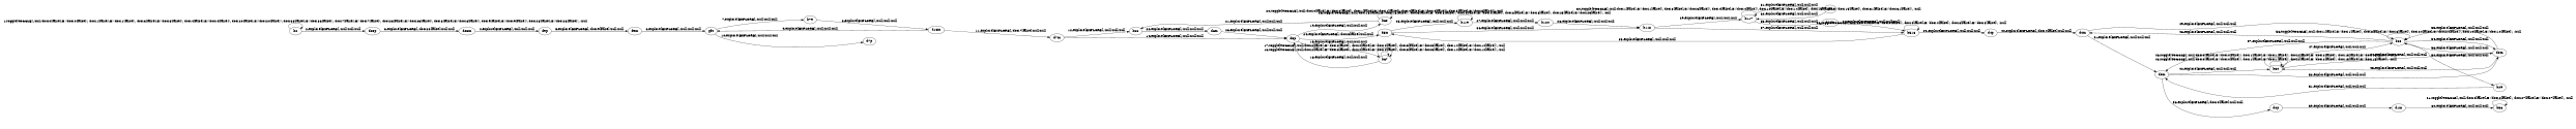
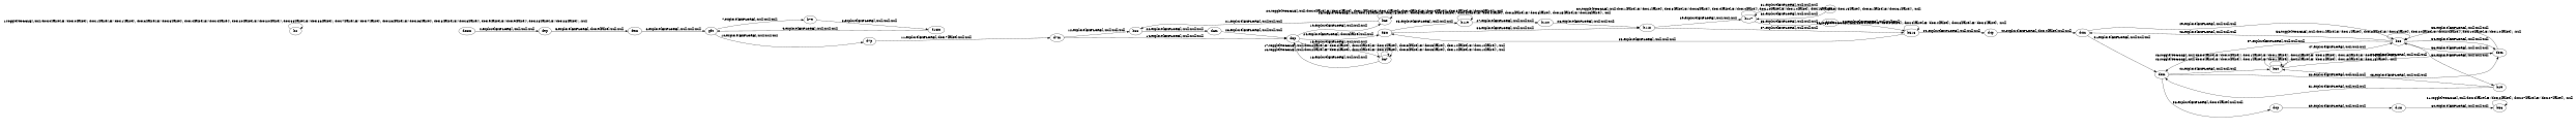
  digraph {
    rankdir=LR
    b2
-   d23p
    d23m
    d9p
    d9m
    gf4
    b79
    d7p
    d13m
    d7m
    b66
    d5p
    d6m
    b67
    b68
    d5m
    b119
    b118
    b120
    b117
    n21 [label=b516]
    gf8
    n23 [label=d10m]
    d4p
    d4m
    d0m
    b28
    b30
    d3m
    d0p
    b29
    d1m
    b56
    b2 -> b2 [label="1-toggle[TOGGLE];/null/door0[false]:=!(door0[false]); door1[false]:=!(door1[false]); door3[false]:=!(door3[false]); door4[false]:=!(door4[false]); door20[false]:=!(door20[false]); door36[false]:=!(door36[false]); door7[false]:=!(door7[false]); door23[false]:=!(door23[false]); door8[false]:=!(door8[false]); door9[false]:=!(door9[false]); door28[false]:=!(door28[false]); /null"]
-   b2 -> d23p [label="2-explore[EXPLORE];/null/null/null"]
-   d23p -> d23m [label="3-explore[EXPLORE];/door23[false]/null/null"]
    d23m -> d9p [label="4-explore[EXPLORE];/null/null/null"]
    d9p -> d9m [label="5-explore[EXPLORE];/door9[false]/null/null"]
    d9m -> gf4 [label="6-explore[EXPLORE];/null/null/null"]
    gf4 -> b79 [label="7-explore[EXPLORE];/null/null/null"]
    gf4 -> d7p [label="10-explore[EXPLORE];/null/null/null"]
    b79 -> d13m [label="8-explore[EXPLORE];/null/null/null"]
-   d13m -> d7m [label="11-explore[EXPLORE];/door7[false]/null/null"]
+   d7p -> d7m [label="11-explore[EXPLORE];/door7[false]/null/null"]
    d13m -> gf4 [label="9-explore[EXPLORE];/null/null/null"]
    d7m -> b66 [label="12-explore[EXPLORE];/null/null/null"]
    d7m -> d5p [label="14-explore[EXPLORE];/null/null/null"]
    b66 -> d6m [label="22-explore[EXPLORE];/null/null/null"]
    d5p -> b67 [label="15-explore[EXPLORE];/null/null/null"]
    d5p -> b68 [label="19-explore[EXPLORE];/null/null/null"]
    d5p -> d5m [label="24-explore[EXPLORE];/door5[false]/null/null"]
    d6m -> d5p [label="23-explore[EXPLORE];/null/null/null"]
    b67 -> d5p [label="18-explore[EXPLORE];/null/null/null"]
    b67 -> b67 [label="16-toggle[TOGGLE];/null/door2[false]:=!(door2[false]); door4[false]:=!(door4[false]); door5[false]:=!(door5[false]); door14[false]:=!(door14[false]); /null"]
    b67 -> b67 [label="17-toggle[TOGGLE];/null/door2[false]:=!(door2[false]); door4[false]:=!(door4[false]); door5[false]:=!(door5[false]); door14[false]:=!(door14[false]); /null"]
    b68 -> b66 [label="21-explore[EXPLORE];/null/null/null"]
    b68 -> b68 [label="20-toggle[TOGGLE];/null/door0[false]:=!(door0[false]); door1[false]:=!(door1[false]); door4[false]:=!(door4[false]); door5[false]:=!(door5[false]); /null"]
    d5m -> b119 [label="25-explore[EXPLORE];/null/null/null"]
    d5m -> b118 [label="36-explore[EXPLORE];/null/null/null"]
    b119 -> b119 [label="26-toggle[TOGGLE];/null/door18[false]:=!(door18[false]); door3[false]:=!(door3[false]); door4[false]:=!(door4[false]); door8[false]:=!(door8[false]); door25[false]:=!(door25[false]); /null"]
    b119 -> b120 [label="27-explore[EXPLORE];/null/null/null"]
    b118 -> b117 [label="29-explore[EXPLORE];/null/null/null"]
    b118 -> n21 [label="37-explore[EXPLORE];/null/null/null"]
    b120 -> b118 [label="28-explore[EXPLORE];/null/null/null"]
    b117 -> b117 [label="30-toggle[TOGGLE];/null/door1[false]:=!(door1[false]); door3[false]:=!(door3[false]); door4[false]:=!(door4[false]); door14[false]:=!(door14[false]); door15[false]:=!(door15[false]); door31[false]:=!(door31[false]); /null"]
    b117 -> gf8 [label="31-explore[EXPLORE];/null/null/null"]
    b117 -> n23 [label="33-explore[EXPLORE];/null/null/null"]
    n21 -> d5m [label="35-explore[EXPLORE];/null/null/null"]
    n21 -> n21 [label="38-toggle[TOGGLE];/null/door0[false]:=!(door0[false]); door4[false]:=!(door4[false]); door8[false]:=!(door8[false]); /null"]
    n21 -> d4p [label="39-explore[EXPLORE];/null/null/null"]
    gf8 -> b117 [label="32-explore[EXPLORE];/null/null/null"]
    n23 -> n21 [label="34-explore[EXPLORE];/null/null/null"]
    d4p -> d4m [label="40-explore[EXPLORE];/door4[false]/null/null"]
    d4m -> d0m [label="41-explore[EXPLORE];/null/null/null"]
    d4m -> b28 [label="49-explore[EXPLORE];/null/null/null"]
    d0m -> b30 [label="42-explore[EXPLORE];/null/null/null"]
    d0m -> d3m [label="52-explore[EXPLORE];/null/null/null"]
    d0m -> d0p [label="58-explore[EXPLORE];/door0[false]/null/null"]
    b28 -> d4m [label="48-explore[EXPLORE];/null/null/null"]
    b28 -> d0m [label="57-explore[EXPLORE];/null/null/null"]
    b28 -> b28 [label="56-toggle[TOGGLE];/null/door1[false]:=!(door1[false]); door8[false]:=!(door8[false]); door24[false]:=!(door24[false]); door10[false]:=!(door10[false]); /null"]
    b28 -> d3m [label="54-explore[EXPLORE];/null/null/null"]
    b28 -> b29 [label="50-explore[EXPLORE];/null/null/null"]
    b30 -> b28 [label="47-explore[EXPLORE];/null/null/null"]
    b30 -> b30 [label="43-toggle[TOGGLE];/null/door0[false]:=!(door0[false]); door1[false]:=!(door1[false]); door2[false]:=!(door2[false]); door15[false]:=!(door15[false]); /null"]
    b30 -> b30 [label="46-toggle[TOGGLE];/null/door0[false]:=!(door0[false]); door1[false]:=!(door1[false]); door2[false]:=!(door2[false]); door15[false]:=!(door15[false]); /null"]
    b30 -> d3m [label="44-explore[EXPLORE];/null/null/null"]
    d3m -> b28 [label="53-explore[EXPLORE];/null/null/null"]
    d3m -> b28 [label="55-explore[EXPLORE];/null/null/null"]
-   d3m -> b30 [label="45-explore[EXPLORE];/null/null/null"]
+   b29 -> b30 [label="45-explore[EXPLORE];/null/null/null"]
    d0p -> d1m [label="59-explore[EXPLORE];/null/null/null"]
    b29 -> d0m [label="51-explore[EXPLORE];/null/null/null"]
    d1m -> b56 [label="60-explore[EXPLORE];/null/null/null"]
    b56 -> b56 [label="61-toggle[TOGGLE];/null/door8[false]:=!(door8[false]); door27[false]:=!(door27[false]); /null"]
  }
